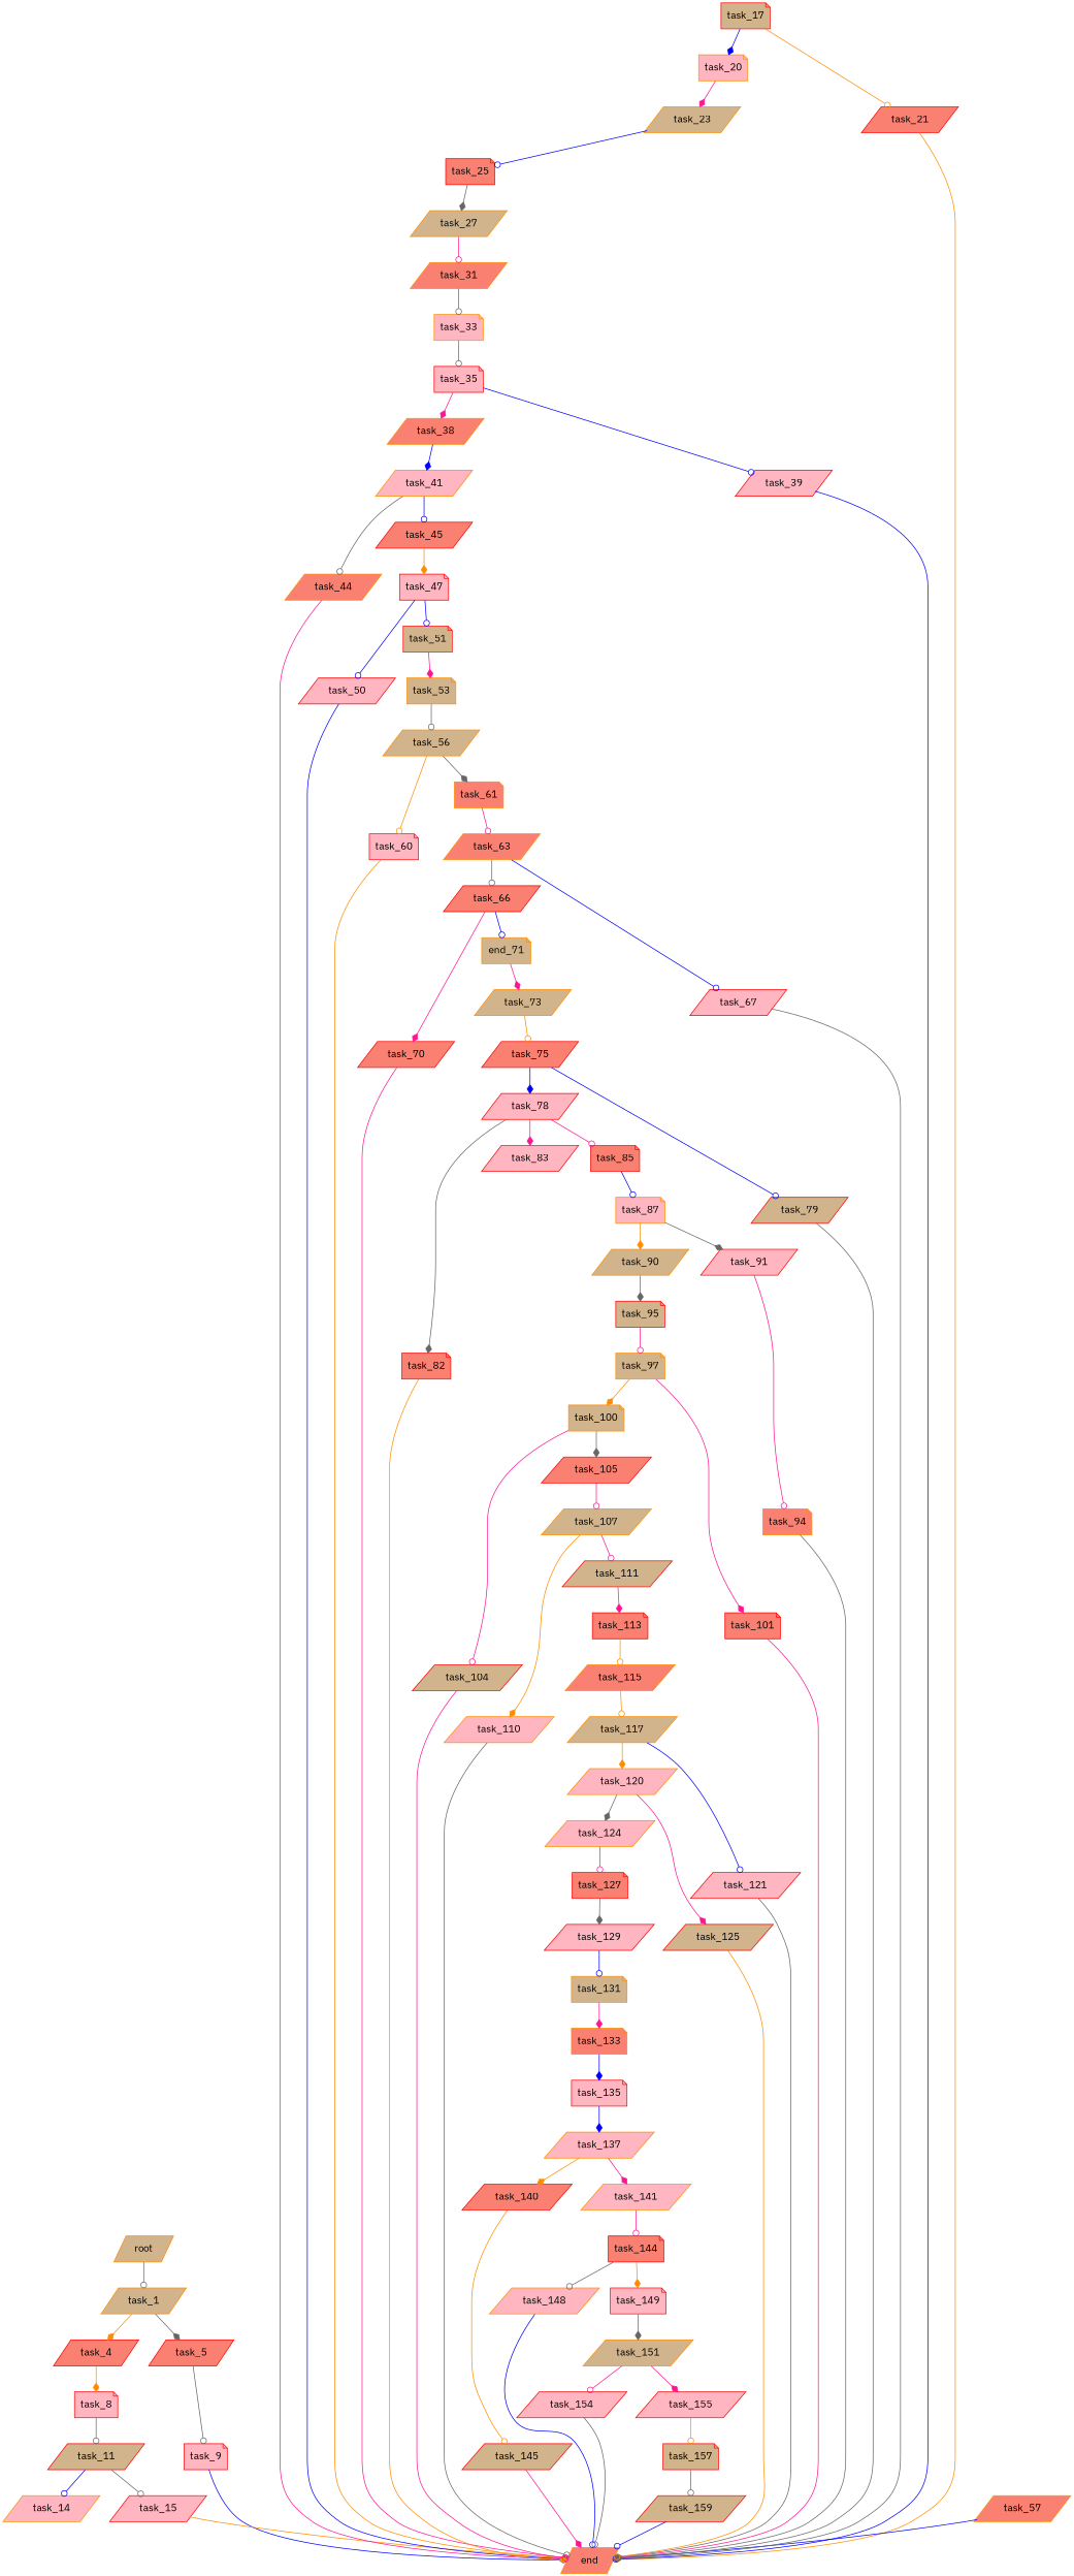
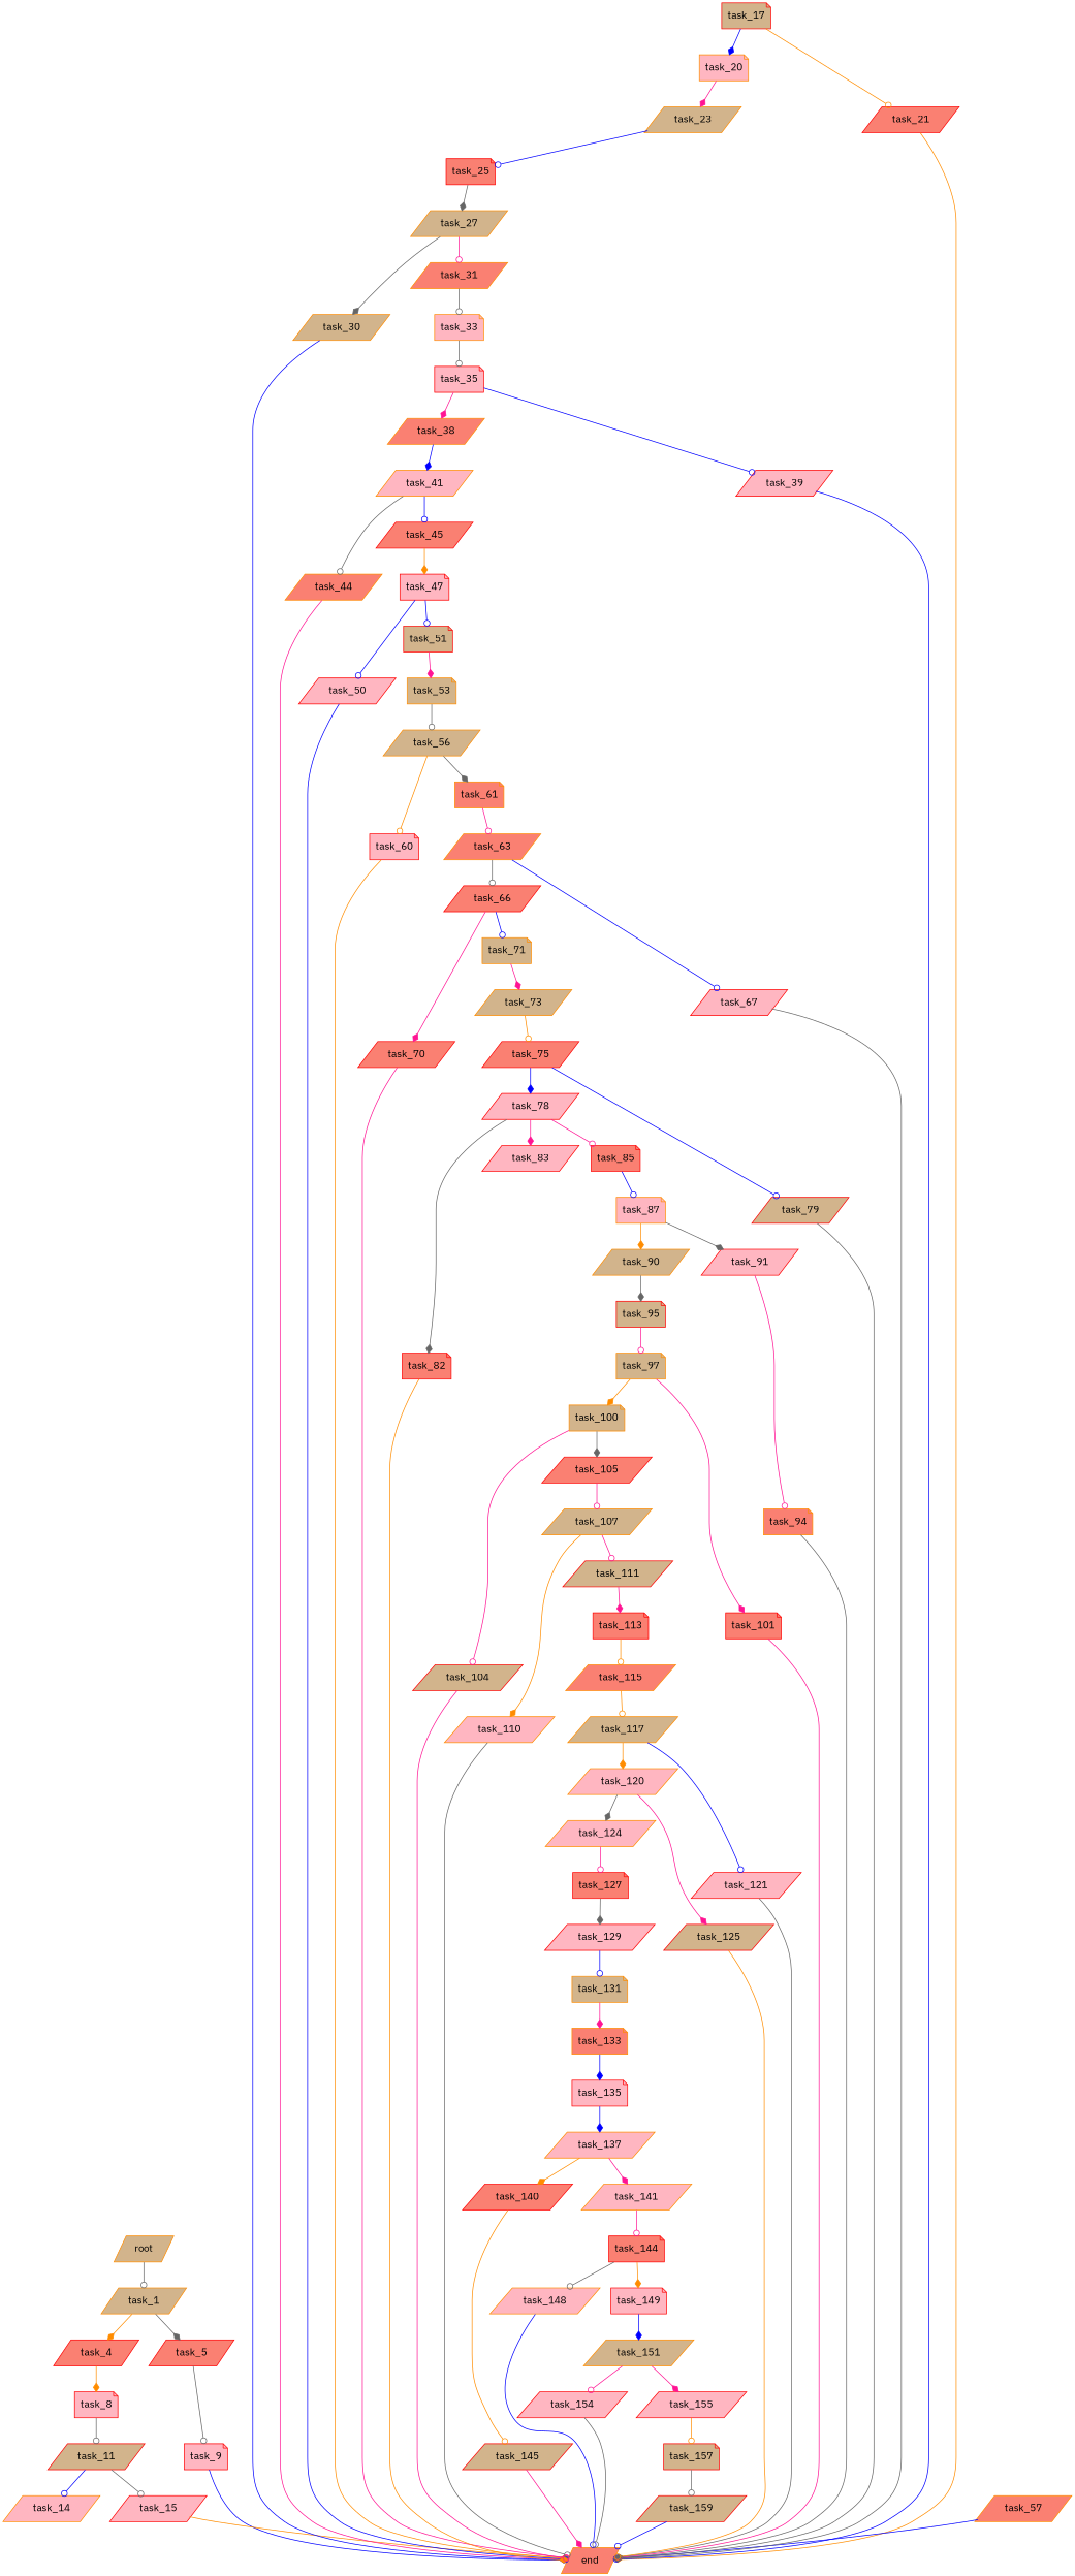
  digraph {
    fontname="IBM Plex Sans"
    node [color=red fillcolor=lightpink fontname="IBM Plex Sans" shape=parallelogram style=filled]
    edge [arrowhead=odot color=gray40 fontname="IBM Plex Sans"]
    root [color=darkorange fillcolor=tan]
    task_1 [color=darkorange fillcolor=tan]
    task_4 [fillcolor=salmon]
    task_5 [fillcolor=salmon]
    task_8 [shape=note]
    task_9 [shape=note]
    task_11 [fillcolor=tan]
    end [color=darkorange fillcolor=salmon]
    task_14 [color=darkorange]
    task_15
    task_17 [fillcolor=tan shape=note]
    task_20 [color=darkorange shape=note]
    task_21 [fillcolor=salmon]
    task_23 [color=darkorange fillcolor=tan]
    task_25 [fillcolor=salmon shape=note]
    task_27 [color=darkorange fillcolor=tan]
+   task_30 [color=darkorange fillcolor=tan]
    task_31 [color=darkorange fillcolor=salmon]
    task_33 [color=darkorange shape=note]
    task_35 [shape=note]
    task_38 [color=darkorange fillcolor=salmon]
    task_39
    task_41 [color=darkorange]
    task_44 [color=darkorange fillcolor=salmon]
    task_45 [fillcolor=salmon]
    task_47 [shape=note]
    task_50
    task_51 [fillcolor=tan shape=note]
    task_53 [color=darkorange fillcolor=tan shape=note]
    task_56 [color=darkorange fillcolor=tan]
    task_60 [shape=note]
    task_61 [color=darkorange fillcolor=salmon shape=note]
    task_57 [color=darkorange fillcolor=salmon]
    task_63 [color=darkorange fillcolor=salmon]
    task_66 [fillcolor=salmon]
    task_67
    task_70 [fillcolor=salmon]
-   task_71 [color=darkorange fillcolor=tan shape=note label=end_71]
+   task_71 [color=darkorange fillcolor=tan shape=note]
    task_73 [color=darkorange fillcolor=tan]
    task_75 [fillcolor=salmon]
    task_78
    task_79 [fillcolor=tan]
    task_82 [fillcolor=salmon shape=note]
    task_83
    task_85 [fillcolor=salmon shape=note]
    task_87 [color=darkorange shape=note]
    task_90 [color=darkorange fillcolor=tan]
    task_91
    task_95 [fillcolor=tan shape=note]
    task_94 [color=darkorange fillcolor=salmon shape=note]
    task_97 [color=darkorange fillcolor=tan shape=note]
    task_100 [color=darkorange fillcolor=tan shape=note]
    task_101 [fillcolor=salmon shape=note]
    task_104 [fillcolor=tan]
    task_105 [fillcolor=salmon]
    task_107 [color=darkorange fillcolor=tan]
    task_110 [color=darkorange]
    task_111 [fillcolor=tan]
    task_113 [fillcolor=salmon shape=note]
    task_115 [color=darkorange fillcolor=salmon]
    task_117 [color=darkorange fillcolor=tan]
    task_120 [color=darkorange]
    task_121
    task_124 [color=darkorange]
    task_125 [fillcolor=tan]
    task_127 [fillcolor=salmon shape=note]
    task_129
    task_131 [color=darkorange fillcolor=tan shape=note]
    task_133 [color=darkorange fillcolor=salmon shape=note]
    task_135 [shape=note]
    task_137 [color=darkorange]
    task_140 [fillcolor=salmon]
    task_141 [color=darkorange]
    task_145 [fillcolor=tan]
    task_144 [fillcolor=salmon shape=note]
    task_148 [color=darkorange]
    task_149 [shape=note]
    task_151 [color=darkorange fillcolor=tan]
    task_154
    task_155
    task_157 [fillcolor=tan shape=note]
    task_159 [fillcolor=tan]
    root -> task_1
    task_1 -> task_4 [arrowhead=diamond color=darkorange]
    task_1 -> task_5 [arrowhead=diamond]
    task_4 -> task_8 [arrowhead=diamond color=darkorange]
    task_5 -> task_9
    task_8 -> task_11
    task_9 -> end [arrowhead=diamond color=blue]
    task_11 -> task_14 [color=blue]
    task_11 -> task_15
    task_15 -> end [arrowhead=diamond color=darkorange]
    task_17 -> task_20 [arrowhead=diamond color=blue]
    task_17 -> task_21 [color=darkorange]
    task_20 -> task_23 [arrowhead=diamond color=deeppink]
    task_21 -> end [arrowhead=diamond color=darkorange]
    task_23 -> task_25 [color=blue]
    task_25 -> task_27 [arrowhead=diamond]
+   task_27 -> task_30 [arrowhead=diamond]
    task_27 -> task_31 [color=deeppink]
+   task_30 -> end [color=blue]
    task_31 -> task_33
    task_33 -> task_35
    task_35 -> task_38 [arrowhead=diamond color=deeppink]
    task_35 -> task_39 [color=blue]
    task_38 -> task_41 [arrowhead=diamond color=blue]
    task_39 -> end [color=blue]
    task_41 -> task_44
    task_41 -> task_45 [color=blue]
    task_44 -> end [arrowhead=diamond color=deeppink]
    task_45 -> task_47 [arrowhead=diamond color=darkorange]
    task_47 -> task_50 [color=blue]
    task_47 -> task_51 [color=blue]
    task_50 -> end [color=blue]
    task_51 -> task_53 [arrowhead=diamond color=deeppink]
    task_53 -> task_56
    task_56 -> task_60 [color=darkorange]
    task_56 -> task_61 [arrowhead=diamond]
    task_60 -> end [color=darkorange]
    task_61 -> task_63 [color=deeppink]
    task_57 -> end [color=blue]
    task_63 -> task_66
    task_63 -> task_67 [color=blue]
    task_66 -> task_70 [arrowhead=diamond color=deeppink]
    task_66 -> task_71 [color=blue]
    task_67 -> end [arrowhead=diamond]
    task_70 -> end [color=deeppink]
    task_71 -> task_73 [arrowhead=diamond color=deeppink]
    task_73 -> task_75 [color=darkorange]
    task_75 -> task_78 [arrowhead=diamond color=blue]
    task_75 -> task_79 [color=blue]
    task_78 -> task_82 [arrowhead=diamond]
    task_78 -> task_83 [arrowhead=diamond color=deeppink]
    task_78 -> task_85 [color=deeppink]
    task_79 -> end [arrowhead=diamond]
    task_82 -> end [arrowhead=diamond color=darkorange]
    task_85 -> task_87 [color=blue]
    task_87 -> task_90 [arrowhead=diamond color=darkorange]
    task_87 -> task_91 [arrowhead=diamond]
    task_90 -> task_95 [arrowhead=diamond]
    task_91 -> task_94 [color=deeppink]
    task_95 -> task_97 [color=deeppink]
    task_94 -> end [arrowhead=diamond]
    task_97 -> task_100 [arrowhead=diamond color=darkorange]
    task_97 -> task_101 [arrowhead=diamond color=deeppink]
    task_100 -> task_104 [color=deeppink]
    task_100 -> task_105 [arrowhead=diamond]
    task_101 -> end [arrowhead=diamond color=deeppink]
    task_104 -> end [color=deeppink]
    task_105 -> task_107 [color=deeppink]
    task_107 -> task_110 [arrowhead=diamond color=darkorange]
    task_107 -> task_111 [color=deeppink]
    task_110 -> end
    task_111 -> task_113 [arrowhead=diamond color=deeppink]
    task_113 -> task_115 [color=darkorange]
    task_115 -> task_117 [color=darkorange]
    task_117 -> task_120 [arrowhead=diamond color=darkorange]
    task_117 -> task_121 [color=blue]
    task_120 -> task_124 [arrowhead=diamond]
    task_120 -> task_125 [arrowhead=diamond color=deeppink]
    task_121 -> end [arrowhead=diamond]
    task_124 -> task_127 [color=deeppink]
    task_125 -> end [color=darkorange]
    task_127 -> task_129 [arrowhead=diamond]
    task_129 -> task_131 [color=blue]
    task_131 -> task_133 [arrowhead=diamond color=deeppink]
    task_133 -> task_135 [arrowhead=diamond color=blue]
    task_135 -> task_137 [arrowhead=diamond color=blue]
    task_137 -> task_140 [arrowhead=diamond color=darkorange]
    task_137 -> task_141 [arrowhead=diamond color=deeppink]
    task_140 -> task_145 [color=darkorange]
    task_141 -> task_144 [color=deeppink]
    task_145 -> end [arrowhead=diamond color=deeppink]
    task_144 -> task_148
    task_144 -> task_149 [arrowhead=diamond color=darkorange]
    task_148 -> end [color=blue]
-   task_149 -> task_151 [arrowhead=diamond]
+   task_149 -> task_151 [arrowhead=diamond color=blue]
    task_151 -> task_154 [color=deeppink]
    task_151 -> task_155 [arrowhead=diamond color=deeppink]
    task_154 -> end
    task_155 -> task_157 [color=darkorange]
    task_157 -> task_159
    task_159 -> end [color=blue]
  }
